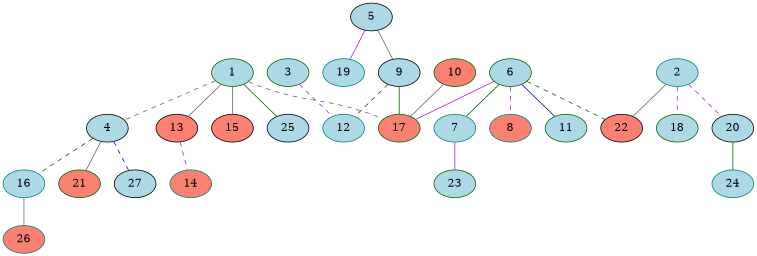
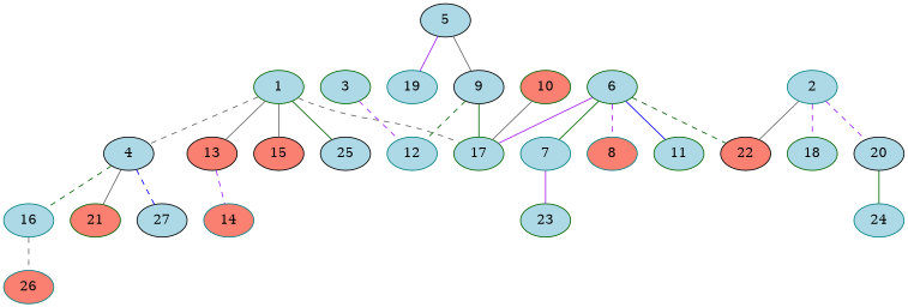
  graph {
    node [color=darkgreen fillcolor=lightblue style=filled]
    edge [color=gray40 style=solid weight=1.0]
    1
    4 [color=black]
    13 [color=black fillcolor=salmon]
    15 [color=black fillcolor=salmon]
-   17 [fillcolor=salmon]
+   17
    25 [color=black]
    16 [color=teal]
    21 [fillcolor=salmon]
    27 [color=black]
    14 [color=teal fillcolor=salmon]
    18
    2 [color=teal]
    20 [color=black]
    22 [color=black fillcolor=salmon]
    24 [color=teal]
    3
    12 [color=teal]
    26 [color=teal fillcolor=salmon]
    5 [color=black]
    9 [color=black]
    19 [color=teal]
    6
    7 [color=teal]
    8 [color=teal fillcolor=salmon]
    11
    23
    10 [fillcolor=salmon]
    1 -- 4 [style=dashed]
    1 -- 13
    1 -- 15
    1 -- 17 [style=dashed]
    1 -- 25 [color=darkgreen]
    4 -- 16 [color=darkgreen style=dashed]
    4 -- 21
    4 -- 27 [color=blue style=dashed]
    13 -- 14 [color=purple style=dashed]
-   16 -- 26
+   16 -- 26 [style=dashed]
    2 -- 18 [color=purple style=dashed]
    2 -- 20 [color=purple style=dashed]
    2 -- 22
    20 -- 24 [color=darkgreen]
    3 -- 12 [color=purple style=dashed]
    5 -- 9
    5 -- 19 [color=purple]
    9 -- 17 [color=darkgreen]
    9 -- 12 [color=darkgreen style=dashed]
    6 -- 17 [color=purple]
    6 -- 22 [color=darkgreen style=dashed]
    6 -- 7 [color=darkgreen]
    6 -- 8 [color=purple style=dashed]
    6 -- 11 [color=blue]
    7 -- 23 [color=purple]
    10 -- 17
  }
